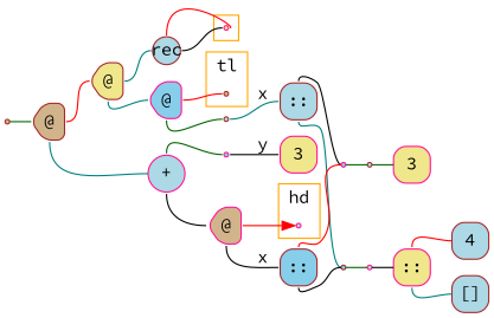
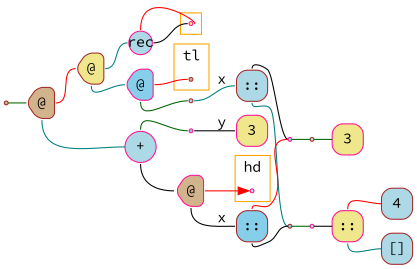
  digraph {
    labeldistance=0
    nodesep=.175
    rankdir=LR
    ranksep=.175
    fontname="Source Code Pro"
    node [color=deeppink fixedsize=true orientation=90 shape=point style="rounded,filled" fillcolor=lightblue fontname="Source Code Pro"]
    edge [arrowhead=none arrowtail=none color=black headport=w tailport=e fontname="Source Code Pro"]
    ndcluster_nd318 [style=filled fillcolor=khaki]
    ndcluster_nd261 [color=brown style=filled fillcolor=tan]
    ndcluster_nd270 [style=filled]
    nd1 [style=filled fillcolor=tan color=brown orientation=""]
    n5 [color=brown height=.4 label="@" shape=house width=.4 fillcolor=tan]
    n6 [height=.4 label=3 shape=square width=.4 fillcolor=khaki]
    n7 [color=brown height=.4 label=4 shape=square width=.4]
    n8 [color=brown height=.4 label="[]" shape=square width=.4]
    n9 [height=.4 label="::" shape=square width=.4 fillcolor=khaki]
    n10 [color=brown height=.4 label="::" shape=square width=.4]
    n11 [label=" " fillcolor=skyblue]
    n12 [label=" " fillcolor=skyblue color=brown]
    n13 [height=.4 label=3 shape=square width=.4 fillcolor=khaki]
-   n14 [color=brown height=.3 label=rec shape=circle width=.3 orientation=""]
+   n14 [height=.3 label=rec shape=circle width=.3 orientation=""]
    n15 [color=brown height=.4 label="@" shape=house width=.4 fillcolor=khaki]
    n16 [height=.4 label="+" shape=circle width=.4 orientation=""]
    n17 [height=.4 label="@" shape=house width=.4 fillcolor=skyblue]
    n18 [label=" " color=brown]
    n19 [height=.4 label="@" shape=house width=.4 fillcolor=tan]
    n20 [label=" " fillcolor=skyblue]
    n21 [color=brown height=.4 label="::" shape=square width=.4 fillcolor=skyblue]
    n22 [label=" " color=brown]
    n23 [label=" "]
    subgraph cluster_1 {
      color=orange
      style=fill
      ndcluster_nd318
    }
    subgraph cluster_2 {
      color=orange
      label=tl
      style=fill
      ndcluster_nd261
    }
    subgraph cluster_3 {
      color=orange
      label=hd
      style=fill
      ndcluster_nd270
    }
    nd1 -> n5 [color=darkgreen]
    n5 -> n15 [color=red]
    n5 -> n16 [color=teal tailport=s]
    n9 -> n7 [color=red tailport=n]
    n9 -> n8 [color=teal tailport=s]
    n10 -> n11 [tailport=n]
    n10 -> n12 [tailport=s color=teal]
    n11 -> n22 [color=darkgreen]
    n12 -> n23 [color=darkgreen]
    n14 -> ndcluster_nd318 [color=red dir=back headport=e tailport=n]
    n14 -> ndcluster_nd318
    n15 -> n14 [color=teal]
    n15 -> n17 [tailport=s color=teal]
    n16 -> n19 [tailport=s]
    n16 -> n20 [tailport=n color=darkgreen]
    n17 -> ndcluster_nd261 [color=red]
    n17 -> n18 [tailport=s color=darkgreen]
    n18 -> n10 [label=x color=teal]
    n19 -> ndcluster_nd270 [arrowhead=normal color=red]
    n19 -> n21 [label=x tailport=s]
    n20 -> n13 [label=y]
    n21 -> n11 [tailport=n color=red]
    n21 -> n12 [tailport=s]
    n22 -> n6 [color=darkgreen]
    n23 -> n9
  }
